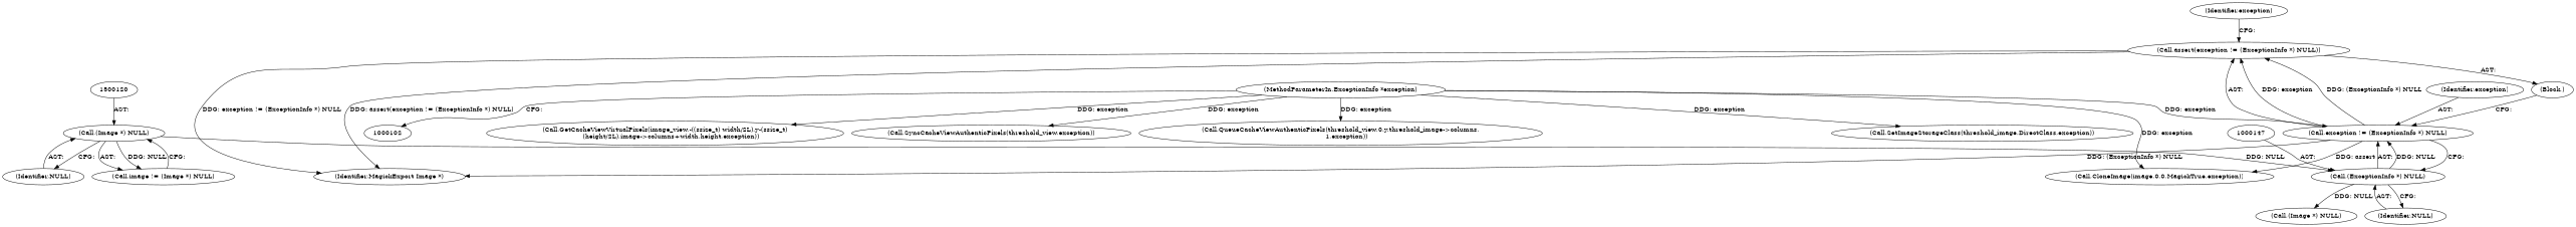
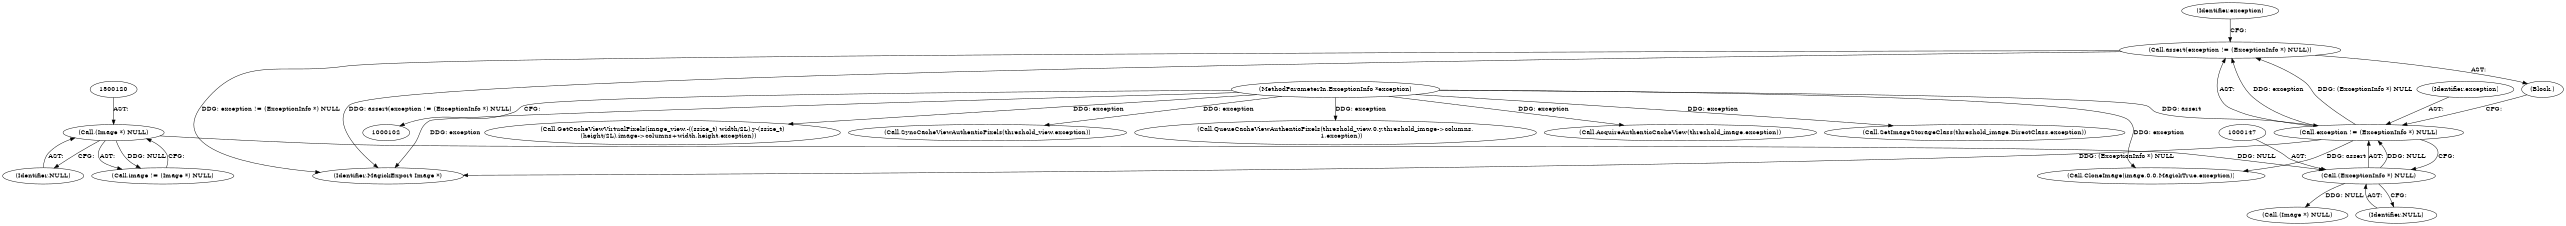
  digraph {
    n1 [label="(Call,assert(exception != (ExceptionInfo *) NULL))"]
    n2 [label="(Identifier,MagickExport Image *)"]
    n3 [label="(Block,)"]
    n4 [label="(Call,exception != (ExceptionInfo *) NULL)"]
    n5 [label="(Call,(ExceptionInfo *) NULL)"]
    n6 [label="(Call,CloneImage(image,0,0,MagickTrue,exception))"]
    n7 [label="(Call,(Image *) NULL)"]
    n8 [label="(Identifier,NULL)"]
    n9 [label="(MethodParameterIn,ExceptionInfo *exception)"]
    n10 [label="(Call,GetCacheViewVirtualPixels(image_view,-((ssize_t) width/2L),y-(ssize_t)\n      (height/2L),image->columns+width,height,exception))"]
    n11 [label="(Call,SyncCacheViewAuthenticPixels(threshold_view,exception))"]
    n12 [label="(Call,QueueCacheViewAuthenticPixels(threshold_view,0,y,threshold_image->columns,\n      1,exception))"]
+   n13 [label="(Call,AcquireAuthenticCacheView(threshold_image,exception))"]
    n14 [label="(Call,SetImageStorageClass(threshold_image,DirectClass,exception))"]
    1000102
    n16 [label="(Call,(Image *) NULL)"]
    n17 [label="(Call,image != (Image *) NULL)"]
    n18 [label="(Identifier,NULL)"]
    n19 [label="(Identifier,exception)"]
    n20 [label="(Identifier,exception)"]
    1000147
    n22 [label=1500120]
    n1 -> n2 [label="DDG: exception != (ExceptionInfo *) NULL"]
    n1 -> n2 [label="DDG: assert(exception != (ExceptionInfo *) NULL)"]
    n1 -> n3 [label="AST: "]
    n3 -> n4 [label="CFG: "]
    n4 -> n1 [label="AST: "]
    n4 -> n1 [label="DDG: exception"]
    n4 -> n1 [label="DDG: (ExceptionInfo *) NULL"]
    n4 -> n2 [label="DDG: (ExceptionInfo *) NULL"]
    n4 -> n5 [label="CFG: "]
    n4 -> n6 [label="DDG: assert"]
    n5 -> n4 [label="AST: "]
    n5 -> n4 [label="DDG: NULL"]
    n5 -> n7 [label="DDG: NULL"]
    n5 -> n8 [label="CFG: "]
    n8 -> n5 [label="AST: "]
-   n9 -> n4 [label="DDG: exception"]
+   n9 -> n2 [label="DDG: exception"]
+   n9 -> n4 [label="DDG: assert"]
    n9 -> n6 [label="DDG: exception"]
    n9 -> n10 [label="DDG: exception"]
    n9 -> n11 [label="DDG: exception"]
    n9 -> n12 [label="DDG: exception"]
+   n9 -> n13 [label="DDG: exception"]
    n9 -> n14 [label="DDG: exception"]
    n9 -> 1000102 [label="CFG: "]
    n16 -> n5 [label="DDG: NULL"]
    n16 -> n17 [label="AST: "]
    n16 -> n17 [label="DDG: NULL"]
    n16 -> n18 [label="CFG: "]
    n17 -> n16 [label="CFG: "]
    n18 -> n16 [label="AST: "]
    n19 -> n1 [label="CFG: "]
    n20 -> n4 [label="AST: "]
    1000147 -> n5 [label="AST: "]
    n22 -> n16 [label="AST: "]
  }
